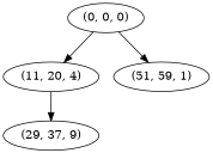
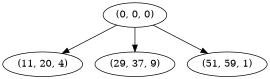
  digraph {
    "(0, 0, 0)"
    "(11, 20, 4)"
    n3 [label="(29, 37, 9)"]
    "(51, 59, 1)"
    "(0, 0, 0)" -> "(11, 20, 4)"
-   "(11, 20, 4)" -> n3
+   "(0, 0, 0)" -> n3
    "(0, 0, 0)" -> "(51, 59, 1)"
  }
